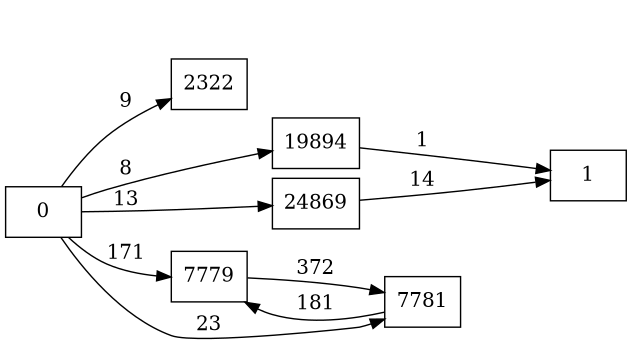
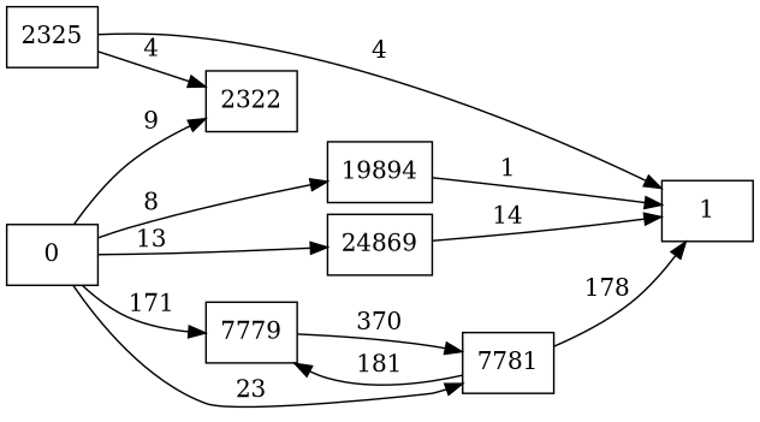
  digraph {
    rankdir=LR
    node [shape=rectangle]
+   2325
    2322
    1
    7779
    7781
    19894
    24869
    0
-   7779 -> 7781 [label=372]
+   2325 -> 2322 [label=4]
+   2325 -> 1 [label=4]
+   7779 -> 7781 [label=370]
+   7781 -> 1 [label=178]
    7781 -> 7779 [label=181]
    19894 -> 1 [label=1]
    24869 -> 1 [label=14]
    0 -> 2322 [label=9]
    0 -> 7779 [label=171]
    0 -> 7781 [label=23]
    0 -> 19894 [label=8]
    0 -> 24869 [label=13]
  }
